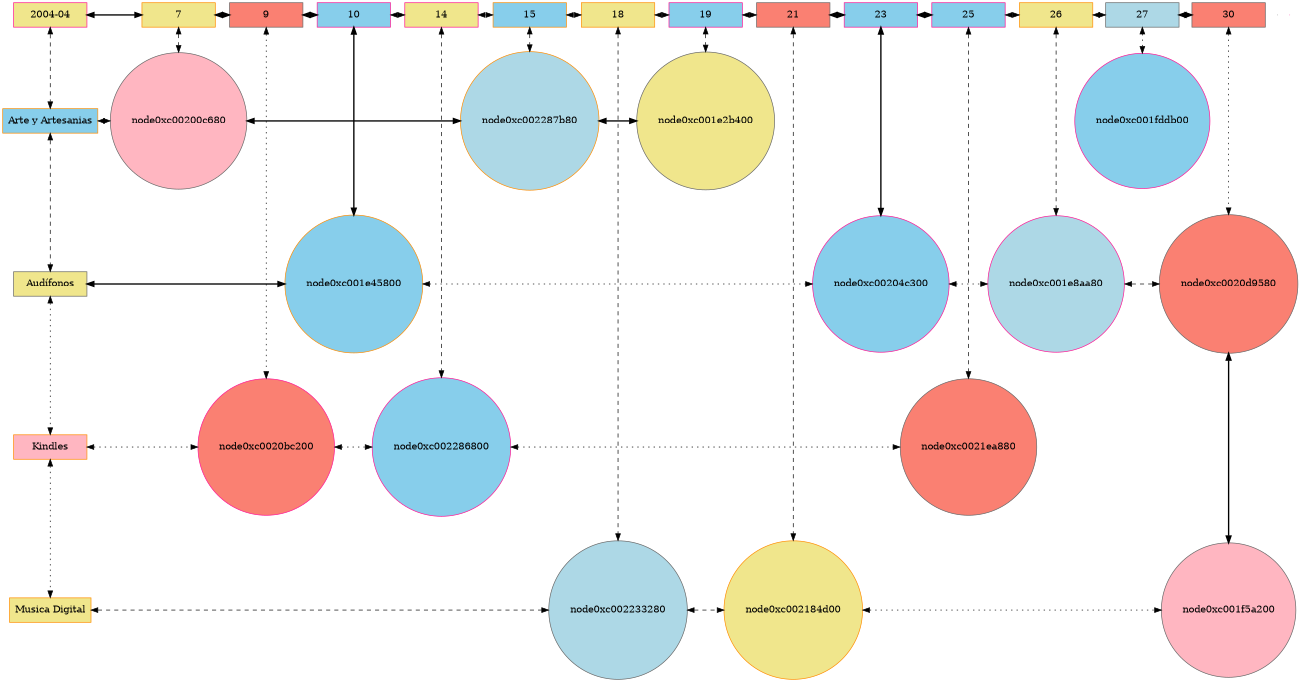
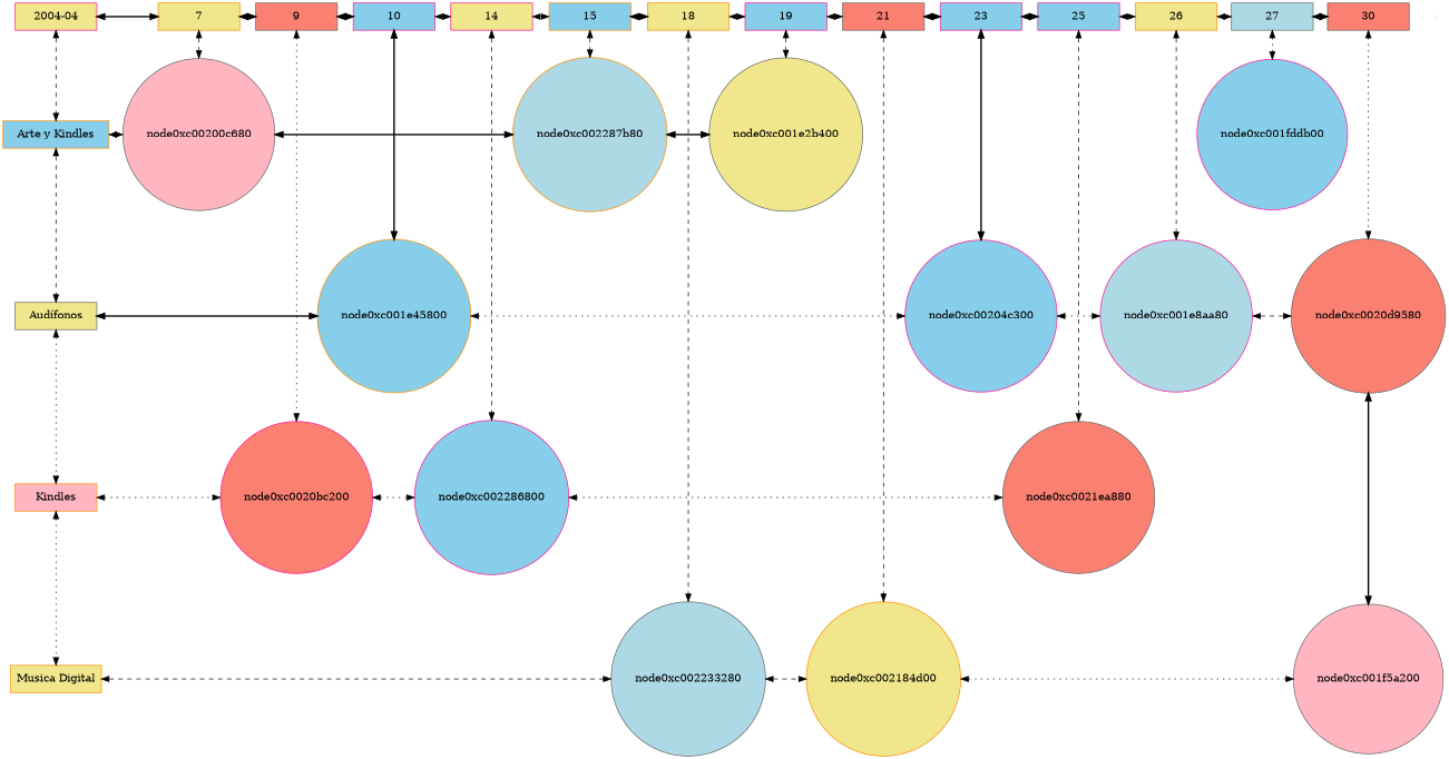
  digraph {
    node [color=deeppink fillcolor=khaki group=1 shape=box style=filled]
    edge [dir=both style=dashed]
    n1 [label="2004-04" width=1.5]
    n2 [color=darkorange group=7 label=7 width=1.5]
    n3 [color=gray40 fillcolor=salmon group=9 label=9 width=1.5]
    n4 [fillcolor=skyblue group=10 label=10 width=1.5]
    n5 [group=14 label=14 width=1.5]
    n6 [color=darkorange fillcolor=skyblue group=15 label=15 width=1.5]
    n7 [color=darkorange group=18 label=18 width=1.5]
    n8 [fillcolor=skyblue group=19 label=19 width=1.5]
    n9 [color=gray40 fillcolor=salmon group=21 label=21 width=1.5]
    n10 [fillcolor=skyblue group=23 label=23 width=1.5]
    n11 [fillcolor=skyblue group=25 label=25 width=1.5]
    n12 [color=darkorange group=26 label=26 width=1.5]
    n13 [color=gray40 fillcolor=lightblue group=27 label=27 width=1.5]
    n14 [color=gray40 fillcolor=salmon group=30 label=30 width=1.5]
-   n15 [color=darkorange fillcolor=skyblue label="Arte y Artesanias" width=1.5]
+   n15 [color=darkorange fillcolor=skyblue label="Arte y Kindles" width=1.5]
    node0xc00200c680 [color=gray40 fillcolor=lightpink group=7 shape=circle width=0.5]
    node0xc002287b80 [color=darkorange fillcolor=lightblue group=15 shape=circle width=0.5]
    node0xc001e2b400 [color=gray40 group=19 shape=circle width=0.5]
    node0xc001fddb00 [fillcolor=skyblue group=27 shape=circle width=0.5]
    n20 [color=gray40 label="Audífonos" width=1.5]
    node0xc001e45800 [color=darkorange fillcolor=skyblue group=10 shape=circle width=0.5]
    node0xc00204c300 [fillcolor=skyblue group=23 shape=circle width=0.5]
    node0xc001e8aa80 [fillcolor=lightblue group=26 shape=circle width=0.5]
    node0xc0020d9580 [color=gray40 fillcolor=salmon group=30 shape=circle width=0.5]
    n25 [color=darkorange fillcolor=lightpink label=Kindles width=1.5]
    node0xc0020bc200 [fillcolor=salmon group=9 shape=circle width=0.5]
    node0xc002286800 [fillcolor=skyblue group=14 shape=circle width=0.5]
    node0xc0021ea880 [color=gray40 fillcolor=salmon group=25 shape=circle width=0.5]
    n29 [color=darkorange label="Musica Digital" width=1.5]
    node0xc002233280 [color=gray40 fillcolor=lightblue group=18 shape=circle width=0.5]
    node0xc002184d00 [color=darkorange group=21 shape=circle width=0.5]
    node0xc001f5a200 [color=gray40 fillcolor=lightpink group=30 shape=circle width=0.5]
    e0 [color=gray40 shape=point width=0 group=""]
    e1 [fillcolor=salmon shape=point width=0 group=""]
    subgraph sub_1 {
      rank=same
      n1
      n2
    }
    subgraph sub_2 {
      rank=same
      n2
      n3
    }
    subgraph sub_3 {
      rank=same
      n3
      n4
    }
    subgraph sub_4 {
      rank=same
      n4
      n5
    }
    subgraph sub_5 {
      rank=same
      n5
      n6
    }
    subgraph sub_6 {
      rank=same
      n6
      n7
    }
    subgraph sub_7 {
      rank=same
      n7
      n8
    }
    subgraph sub_8 {
      rank=same
      n8
      n9
    }
    subgraph sub_9 {
      rank=same
      n9
      n10
    }
    subgraph sub_10 {
      rank=same
      n10
      n11
    }
    subgraph sub_11 {
      rank=same
      n11
      n12
    }
    subgraph sub_12 {
      rank=same
      n12
      n13
    }
    subgraph sub_13 {
      rank=same
      n13
      n14
    }
    subgraph sub_14 {
      rank=same
      n15
      node0xc00200c680
    }
    subgraph sub_15 {
      rank=same
      node0xc00200c680
      node0xc002287b80
    }
    subgraph sub_16 {
      rank=same
      node0xc002287b80
      node0xc001e2b400
    }
    subgraph sub_17 {
      rank=same
      node0xc001e2b400
      node0xc001fddb00
    }
    subgraph sub_18 {
      rank=same
      n20
      node0xc001e45800
    }
    subgraph sub_19 {
      rank=same
      node0xc001e45800
      node0xc00204c300
    }
    subgraph sub_20 {
      rank=same
      node0xc00204c300
      node0xc001e8aa80
    }
    subgraph sub_21 {
      rank=same
      node0xc001e8aa80
      node0xc0020d9580
    }
    subgraph sub_22 {
      rank=same
      n25
      node0xc0020bc200
    }
    subgraph sub_23 {
      rank=same
      node0xc0020bc200
      node0xc002286800
    }
    subgraph sub_24 {
      rank=same
      node0xc002286800
      node0xc0021ea880
    }
    subgraph sub_25 {
      rank=same
      n29
      node0xc002233280
    }
    subgraph sub_26 {
      rank=same
      node0xc002233280
      node0xc002184d00
    }
    subgraph sub_27 {
      rank=same
      node0xc002184d00
      node0xc001f5a200
    }
    n1 -> n2 [style=bold]
    n1 -> n15
    n2 -> n3 [style=bold]
    n2 -> node0xc00200c680
    n3 -> n4 [style=bold]
    n3 -> node0xc0020bc200 [style=dotted]
    n4 -> n5 [style=dotted]
    n4 -> node0xc001e45800 [style=bold]
    n5 -> n6 [style=dotted]
    n5 -> node0xc002286800
-   n6 -> n7 [style=dotted]
+   n6 -> n7 [style=bold]
    n6 -> node0xc002287b80
    n7 -> n8 [style=dotted]
    n7 -> node0xc002233280
    n8 -> n9 [style=dotted]
    n8 -> node0xc001e2b400
    n9 -> n10 [style=bold]
    n9 -> node0xc002184d00
    n10 -> n11 [style=bold]
    n10 -> node0xc00204c300 [style=bold]
    n11 -> n12
    n11 -> node0xc0021ea880
    n12 -> n13
    n12 -> node0xc001e8aa80
    n13 -> n14 [style=bold]
    n13 -> node0xc001fddb00 [style=dotted]
    n14 -> node0xc0020d9580 [style=dotted]
    n15 -> node0xc00200c680
    n15 -> n20
    node0xc00200c680 -> node0xc002287b80 [style=bold]
    node0xc002287b80 -> node0xc001e2b400 [style=bold]
    n20 -> node0xc001e45800 [style=bold]
    n20 -> n25 [style=dotted]
    node0xc001e45800 -> node0xc00204c300 [style=dotted]
    node0xc00204c300 -> node0xc001e8aa80 [style=dotted]
    node0xc001e8aa80 -> node0xc0020d9580
    node0xc0020d9580 -> node0xc001f5a200 [style=bold]
    n25 -> node0xc0020bc200 [style=dotted]
    n25 -> n29 [style=dotted]
    node0xc0020bc200 -> node0xc002286800 [style=dotted]
    node0xc002286800 -> node0xc0021ea880 [style=dotted]
    n29 -> node0xc002233280
    node0xc002233280 -> node0xc002184d00
    node0xc002184d00 -> node0xc001f5a200 [style=dotted]
  }
